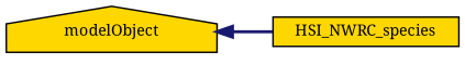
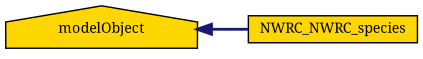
  digraph {
    rankdir=LR
    fontname="Noto Serif"
    node [color=black fillcolor=gold fontname="Noto Serif" fontsize=10 style=filled]
-   n1 [fontcolor=black height=0.2 label=HSI_NWRC_species shape=box width=0.4]
+   n1 [fontcolor=black height=0.2 label=NWRC_NWRC_species shape=box width=0.4]
    n2 [height=0.2 label=modelObject shape=house width=0.4]
    n2 -> n1 [color=midnightblue dir=back fontname="Noto Serif" fontsize=10 labelfontname=Helvetica labelfontsize=10 style=bold]
  }
